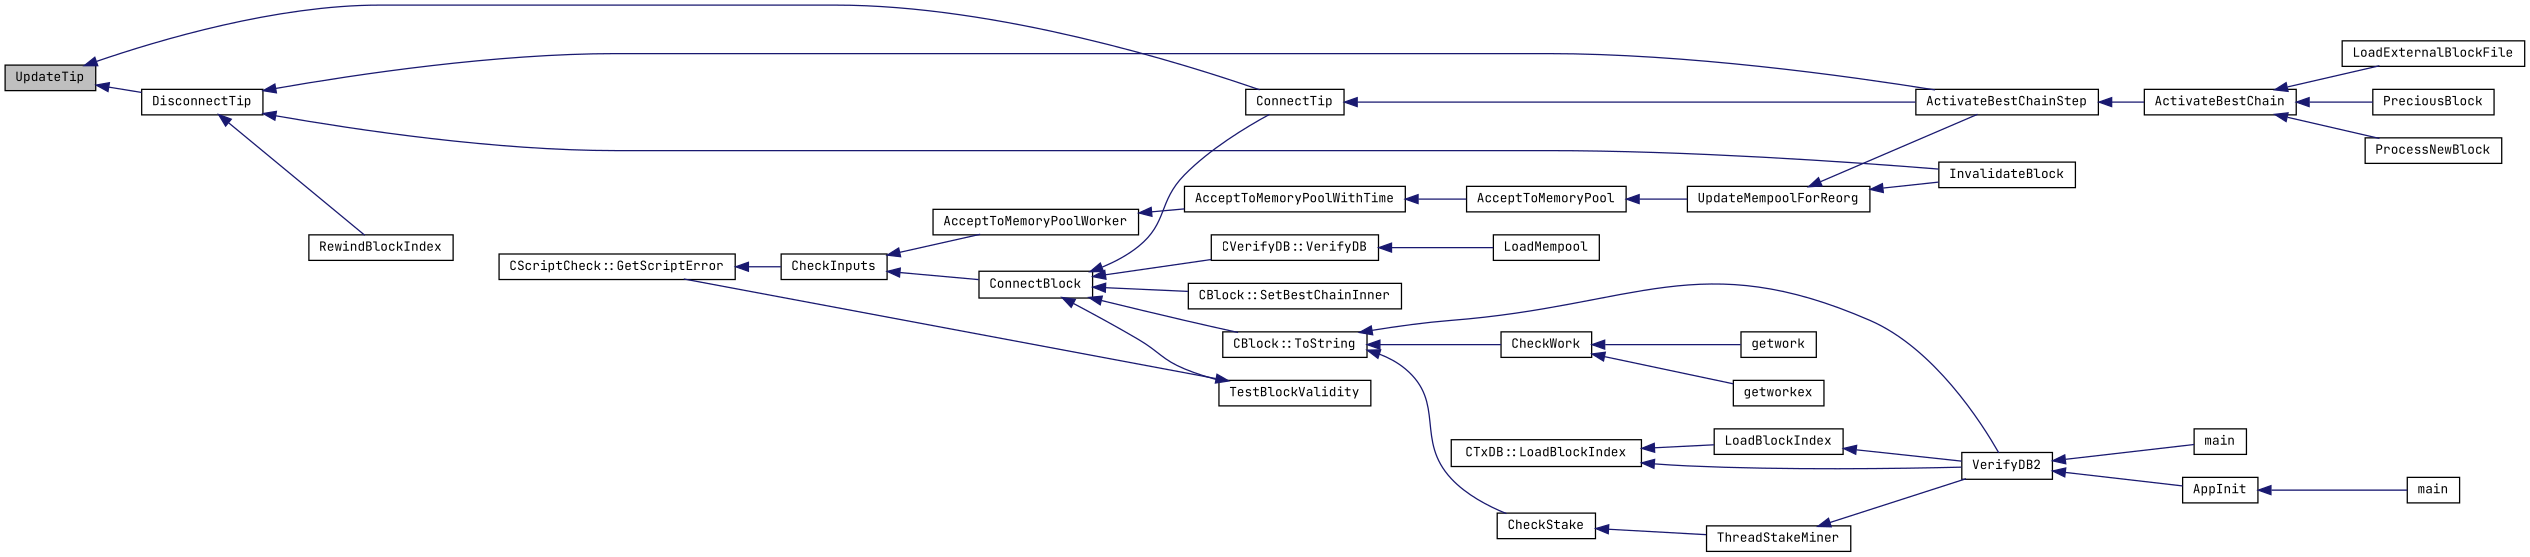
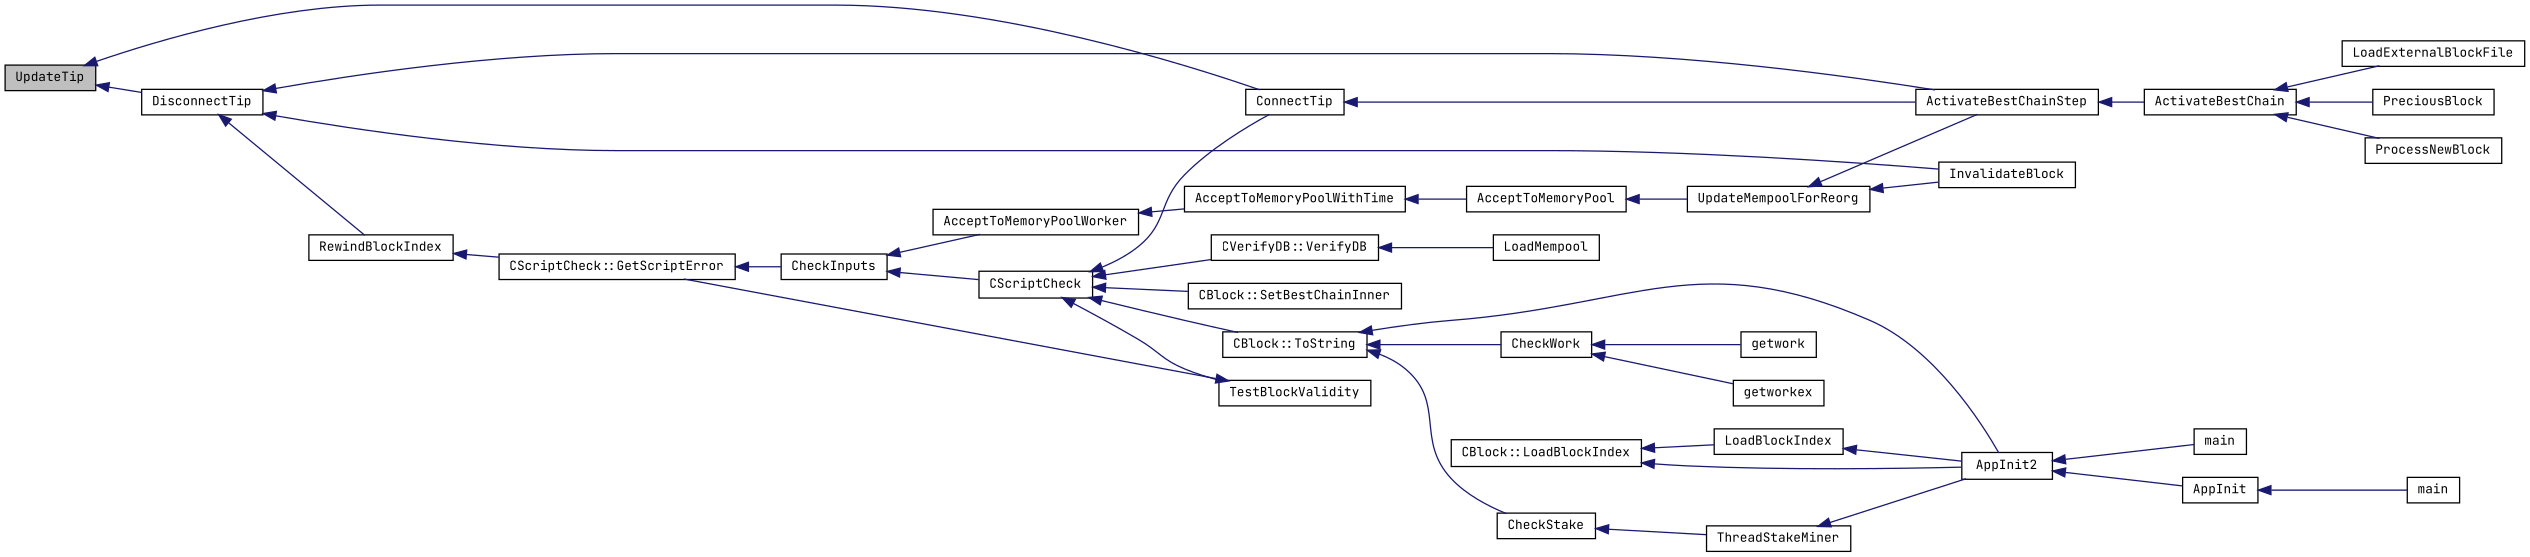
  digraph {
    fontname="JetBrains Mono"
    rankdir=LR
    node [color=black fillcolor=white fontname="JetBrains Mono" fontsize=10 shape=record style=filled]
    edge [color=midnightblue dir=back fontname="JetBrains Mono" fontsize=10 labelfontname=Helvetica labelfontsize=10 style=solid]
    n1 [fillcolor=grey75 fontcolor=black height=0.2 label=UpdateTip width=0.4]
    n2 [height=0.2 label=DisconnectTip width=0.4]
    n3 [height=0.2 label=ConnectTip width=0.4]
    n4 [height=0.2 label=ActivateBestChainStep width=0.4]
    n5 [height=0.2 label=InvalidateBlock width=0.4]
    n6 [height=0.2 label=RewindBlockIndex width=0.4]
    n7 [height=0.2 label=ActivateBestChain width=0.4]
    n8 [height=0.2 label="CScriptCheck::GetScriptError" width=0.4]
    n9 [height=0.2 label=PreciousBlock width=0.4]
    n10 [height=0.2 label=ProcessNewBlock width=0.4]
    n11 [height=0.2 label=LoadExternalBlockFile width=0.4]
    n12 [height=0.2 label=CheckInputs width=0.4]
    n13 [height=0.2 label=AcceptToMemoryPoolWorker width=0.4]
-   n14 [height=0.2 label=ConnectBlock width=0.4]
+   n14 [height=0.2 label=CScriptCheck width=0.4]
    n15 [height=0.2 label=AcceptToMemoryPoolWithTime width=0.4]
    n16 [height=0.2 label="CBlock::SetBestChainInner" width=0.4]
    n17 [height=0.2 label="CBlock::ToString" width=0.4]
    n18 [height=0.2 label=TestBlockValidity width=0.4]
    n19 [height=0.2 label="CVerifyDB::VerifyDB" width=0.4]
    n20 [height=0.2 label=AcceptToMemoryPool width=0.4]
    n21 [height=0.2 label=UpdateMempoolForReorg width=0.4]
    n22 [height=0.2 label=LoadMempool width=0.4]
-   n23 [height=0.2 label=VerifyDB2 width=0.4]
+   n23 [height=0.2 label=AppInit2 width=0.4]
    n24 [height=0.2 label=CheckWork width=0.4]
    n25 [height=0.2 label=CheckStake width=0.4]
-   n26 [height=0.2 label="CTxDB::LoadBlockIndex" width=0.4]
+   n26 [height=0.2 label="CBlock::LoadBlockIndex" width=0.4]
    n27 [height=0.2 label=LoadBlockIndex width=0.4]
    n28 [height=0.2 label=AppInit width=0.4]
    n29 [height=0.2 label=main width=0.4]
    n30 [height=0.2 label=main width=0.4]
    n31 [height=0.2 label=getworkex width=0.4]
    n32 [height=0.2 label=getwork width=0.4]
    n33 [height=0.2 label=ThreadStakeMiner width=0.4]
    n1 -> n2
    n1 -> n3
    n2 -> n4
    n2 -> n5
    n2 -> n6
    n3 -> n4
    n4 -> n7
+   n6 -> n8
    n7 -> n9
    n7 -> n10
    n7 -> n11
    n8 -> n12
    n12 -> n13
    n12 -> n14
    n13 -> n15
    n14 -> n3
    n14 -> n16
    n14 -> n17
    n14 -> n18
    n14 -> n19
    n15 -> n20
    n17 -> n23
    n17 -> n24
    n17 -> n25
    n18 -> n8
    n19 -> n22
    n20 -> n21
    n21 -> n4
    n21 -> n5
    n23 -> n28
    n23 -> n29
    n24 -> n31
    n24 -> n32
    n25 -> n33
    n26 -> n23
    n26 -> n27
    n27 -> n23
    n28 -> n30
    n33 -> n23
  }
